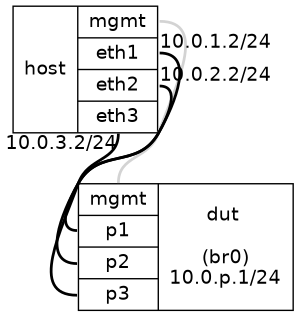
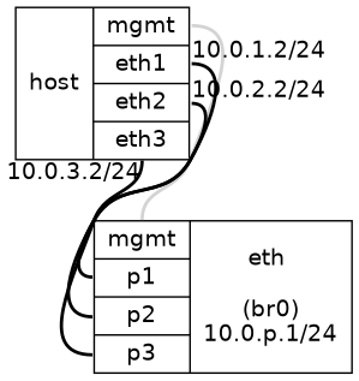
  graph {
    fontname="DejaVu Sans"
    node [fontname="DejaVu Sans" shape=record]
    edge [color=black fontname="DejaVu Sans" penwidth=2 fontcolor=black]
    n1 [kind=controller label="host | { <mgmt> mgmt | <eth1> eth1 | <eth2>  eth2 | <eth3>  eth3 }"]
-   n2 [kind=infix label="{ <mgmt> mgmt | <p1> p1 | <p2> p2 | <p3> p3 } | dut \n\n(br0)\n10.0.p.1/24"]
+   n2 [kind=infix label="{ <mgmt> mgmt | <p1> p1 | <p2> p2 | <p3> p3 } | eth \n\n(br0)\n10.0.p.1/24"]
    n1 -- n2 [color=lightgray headport=mgmt kind=mgmt tailport=mgmt fontcolor=""]
    n1 -- n2 [headport=p1 taillabel="10.0.1.2/24" tailport=eth1]
    n1 -- n2 [headport=p2 taillabel="10.0.2.2/24" tailport=eth2]
    n1 -- n2 [headport=p3 taillabel="10.0.3.2/24" tailport=eth3]
  }
